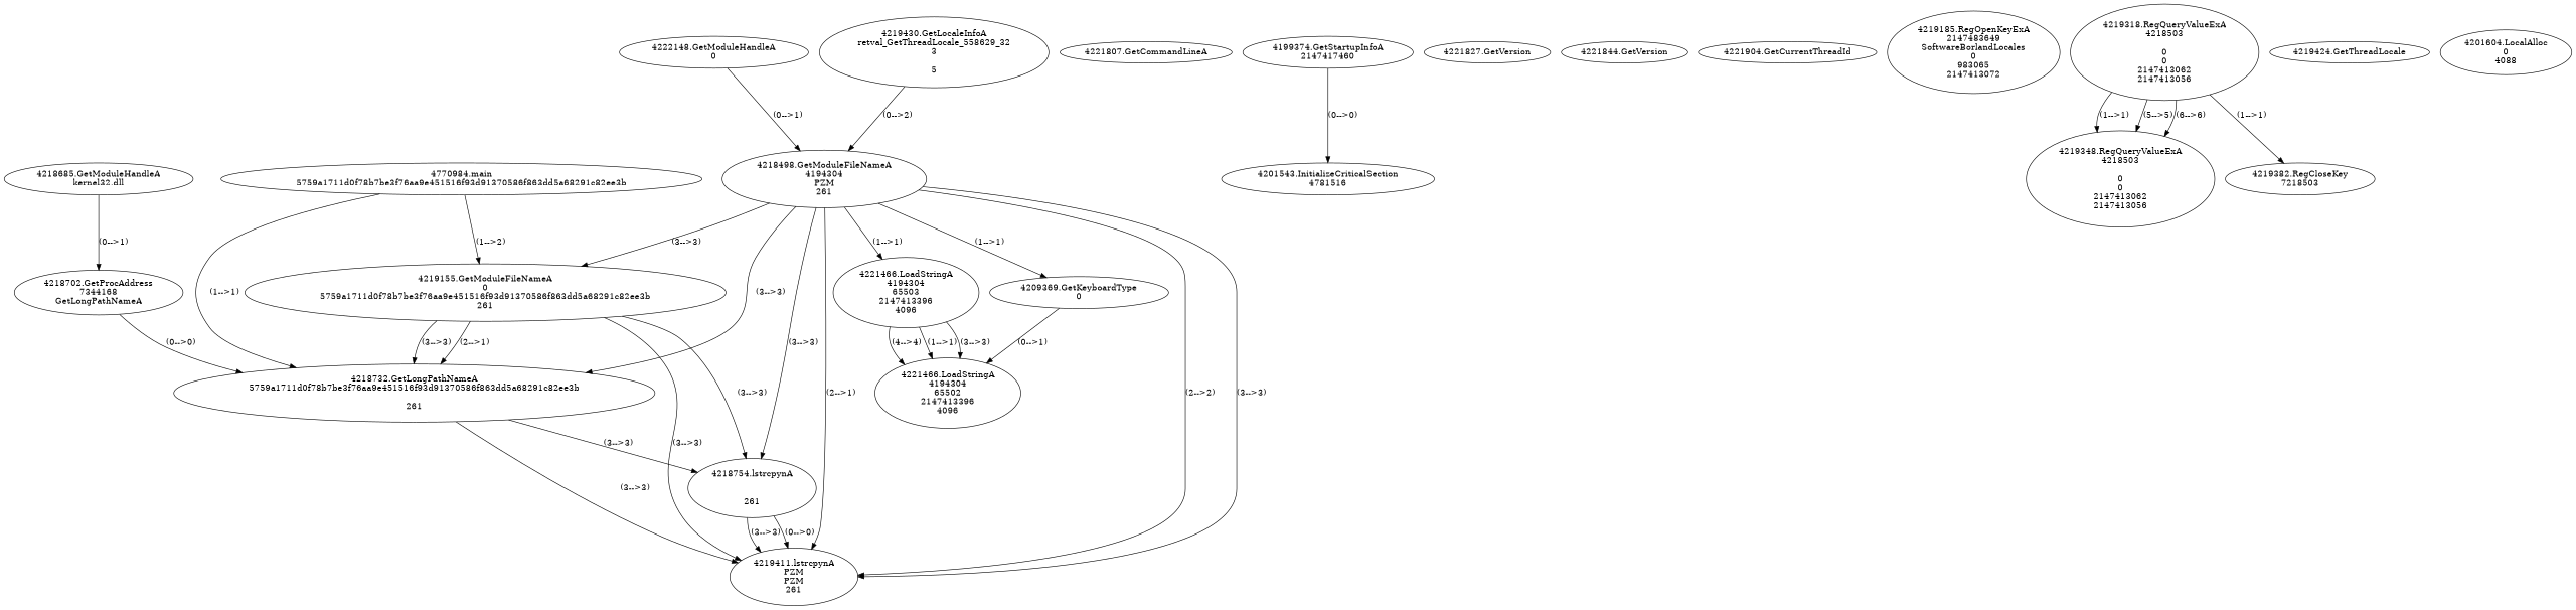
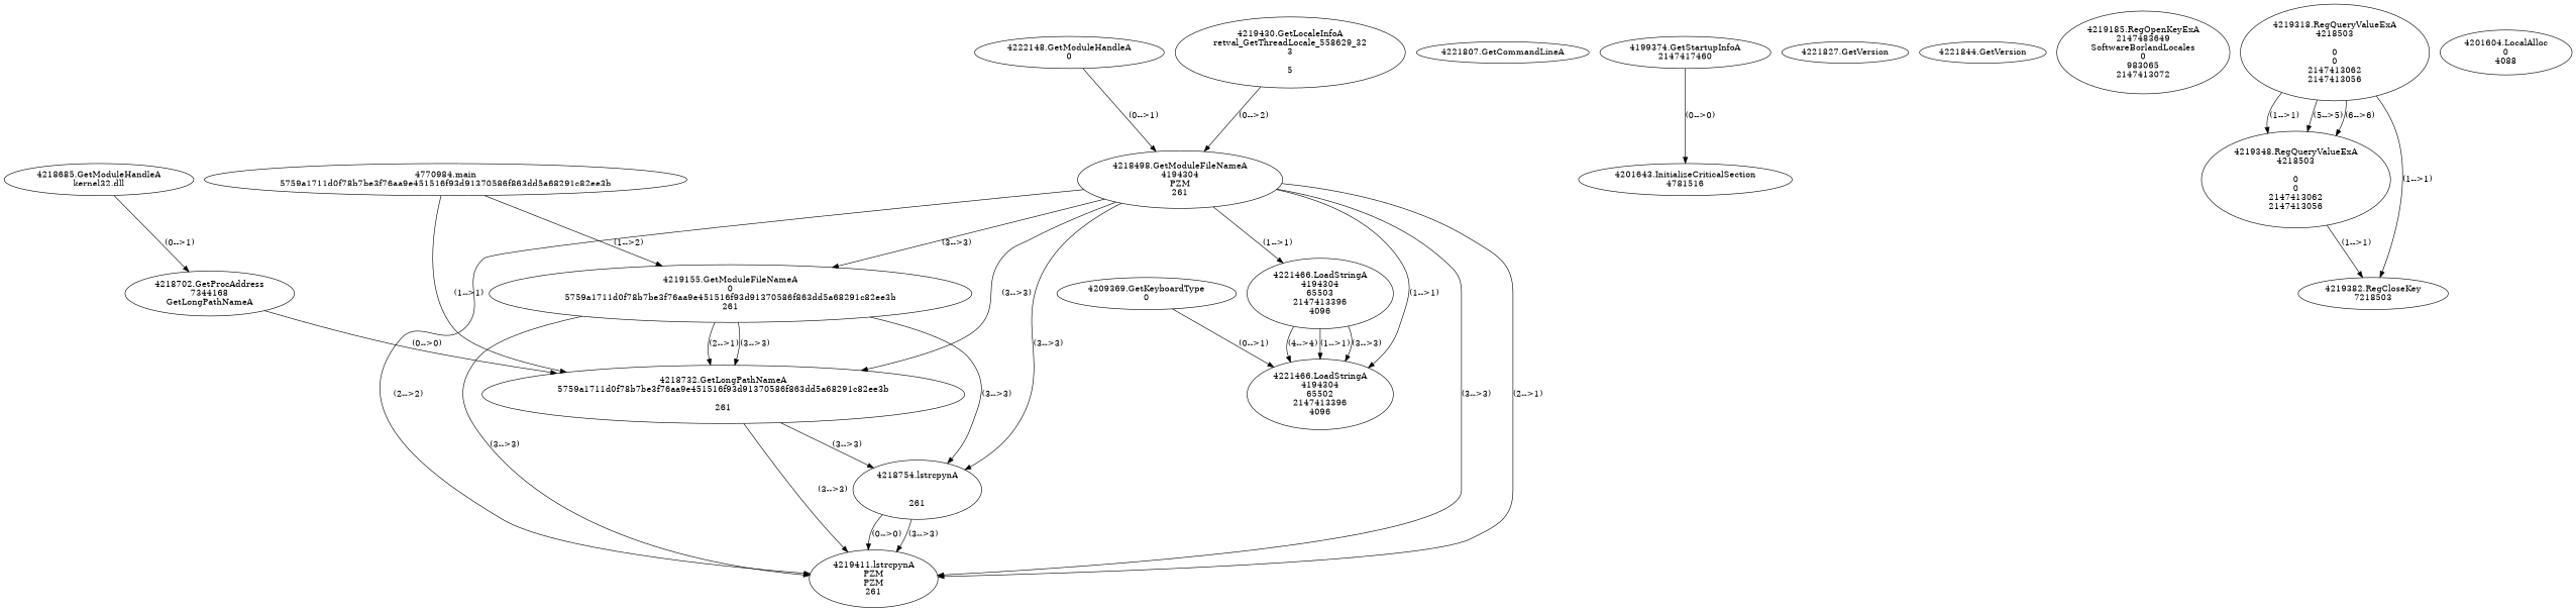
  digraph {
    n1 [label="4770984.main\n5759a1711d0f78b7be3f76aa9e451516f93d91370586f863dd5a68291c82ee3b"]
    n2 [label="4219155.GetModuleFileNameA\n0\n5759a1711d0f78b7be3f76aa9e451516f93d91370586f863dd5a68291c82ee3b\n261"]
    n3 [label="4218732.GetLongPathNameA\n5759a1711d0f78b7be3f76aa9e451516f93d91370586f863dd5a68291c82ee3b\n\n261"]
    n4 [label="4218754.lstrcpynA\n\n\n261"]
    n5 [label="4219411.lstrcpynA\nPZM\nPZM\n261"]
    n6 [label="4222148.GetModuleHandleA\n0"]
    n7 [label="4218498.GetModuleFileNameA\n4194304\nPZM\n261"]
    n8 [label="4221466.LoadStringA\n4194304\n65503\n2147413396\n4096"]
    n9 [label="4221466.LoadStringA\n4194304\n65502\n2147413396\n4096"]
    n10 [label="4209369.GetKeyboardType\n0"]
    n11 [label="4221807.GetCommandLineA\n"]
    n12 [label="4199374.GetStartupInfoA\n2147417460"]
-   n13 [label="4201543.InitializeCriticalSection\n4781516"]
+   n13 [label="4201643.InitializeCriticalSection\n4781516"]
    n14 [label="4221827.GetVersion\n"]
    n15 [label="4221844.GetVersion\n"]
-   n16 [label="4221904.GetCurrentThreadId\n"]
    n17 [label="4219430.GetLocaleInfoA\nretval_GetThreadLocale_558629_32\n3\n\n5"]
    n18 [label="4219185.RegOpenKeyExA\n2147483649\nSoftware\Borland\Locales\n0\n983065\n2147413072"]
    n19 [label="4218685.GetModuleHandleA\nkernel32.dll"]
    n20 [label="4218702.GetProcAddress\n7344168\nGetLongPathNameA"]
    n21 [label="4219318.RegQueryValueExA\n4218503\n\n0\n0\n2147413062\n2147413056"]
    n22 [label="4219348.RegQueryValueExA\n4218503\n\n0\n0\n2147413062\n2147413056"]
    n23 [label="4219382.RegCloseKey\n7218503"]
-   n24 [label="4219424.GetThreadLocale\n"]
    n25 [label="4201604.LocalAlloc\n0\n4088"]
    n1 -> n2 [label="(1-->2)"]
    n1 -> n3 [label="(1-->1)"]
    n2 -> n3 [label="(2-->1)"]
    n2 -> n3 [label="(3-->3)"]
    n2 -> n4 [label="(3-->3)"]
    n2 -> n5 [label="(3-->3)"]
    n3 -> n4 [label="(3-->3)"]
    n3 -> n5 [label="(3-->3)"]
    n4 -> n5 [label="(3-->3)"]
    n4 -> n5 [label="(0-->0)"]
    n6 -> n7 [label="(0-->1)"]
    n7 -> n2 [label="(3-->3)"]
    n7 -> n3 [label="(3-->3)"]
    n7 -> n4 [label="(3-->3)"]
    n7 -> n5 [label="(2-->1)"]
    n7 -> n5 [label="(2-->2)"]
    n7 -> n5 [label="(3-->3)"]
    n7 -> n8 [label="(1-->1)"]
-   n7 -> n10 [label="(1-->1)"]
+   n7 -> n9 [label="(1-->1)"]
    n8 -> n9 [label="(1-->1)"]
    n8 -> n9 [label="(3-->3)"]
    n8 -> n9 [label="(4-->4)"]
    n10 -> n9 [label="(0-->1)"]
    n12 -> n13 [label="(0-->0)"]
    n17 -> n7 [label="(0-->2)"]
    n19 -> n20 [label="(0-->1)"]
    n20 -> n3 [label="(0-->0)"]
    n21 -> n22 [label="(1-->1)"]
    n21 -> n22 [label="(5-->5)"]
    n21 -> n22 [label="(6-->6)"]
    n21 -> n23 [label="(1-->1)"]
+   n22 -> n23 [label="(1-->1)"]
  }
